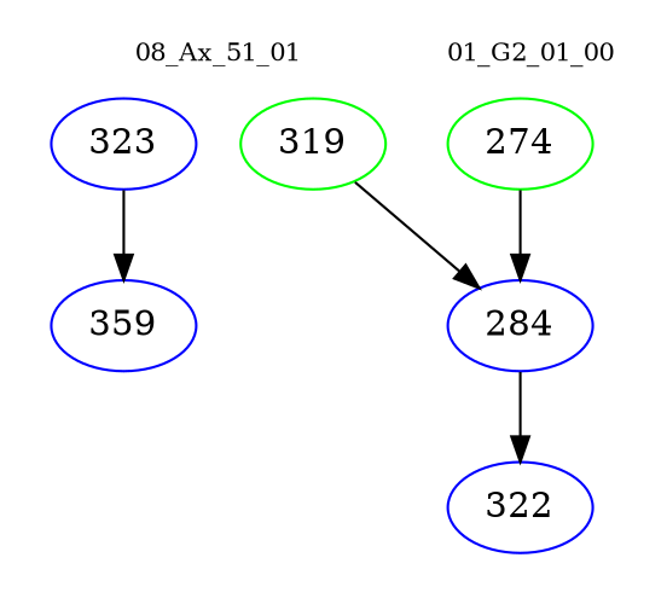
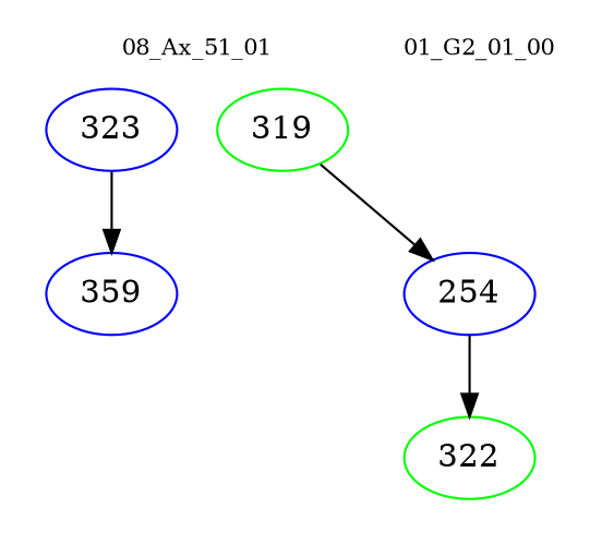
  digraph {
    node [color=blue]
    edge [color=black]
    n1 [color=green label=319]
    n2 [label=323]
    n3 [label=359]
-   n4 [color=green label=274]
-   n5 [label=284]
-   n6 [label=322]
+   n5 [label=254]
+   n6 [color=green label=322]
    subgraph cluster_1 {
      color=white
      fontsize=10
      label="08_Ax_51_01"
      n1
      n2
      n3
    }
    subgraph cluster_2 {
      color=white
      fontsize=10
      label="01_G2_01_00"
-     n4
      n5
      n6
    }
    n1 -> n5
    n2 -> n3
-   n4 -> n5
    n5 -> n6
  }
